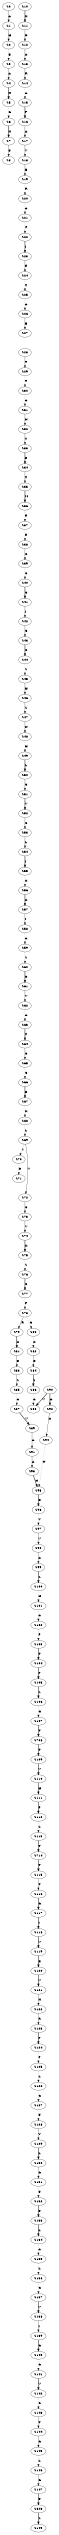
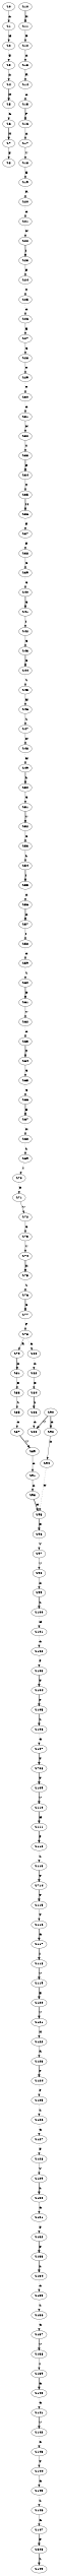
  strict digraph {
    edge [style=solid]
    S0
    S1
    S2
    S3
    S4
    S5
    S6
    S7
    S8
    S10
    S11
    S12
    S13
    S14
    S15
    S16
    S17
    S18
    S19
    S20
    S21
    S22
    S23
    S24
    S25
    S26
    S27
    S28
    S29
    S30
    S31
    S32
    S33
    S34
    S35
    S36
    S37
    S38
    S39
    S40
    S41
    S42
    S43
    S44
    S45
    S46
    S47
    S48
    S49
    S50
    S51
    S52
    S53
    S54
    S55
    S56
    S57
    S58
    S59
    S60
    S61
    S62
    S63
    S64
    S65
    S66
    S67
    S68
    S69
    S70
    S71
    S72
    S73
    S74
    S75
    S76
    S77
    S78
    S79
    S80
    S81
    S82
    S83
    S84
    S85
    S86
    S87
    S88
    S89
    S91
    S90
    S92
    S93
    S94
    S95
    S96
    S97
    S98
    S99
    S100
    S101
    S102
    S103
    S104
    S105
    S106
    S107
    n108 [label=S708]
    S109
    S110
    S111
    S112
    S113
    n114 [label=S714]
    S115
    S116
    S117
    S118
    S119
    S120
    S121
    S122
    S123
    S124
    S125
    S126
    S127
    S128
    S129
    S130
    S131
    S132
    S133
    S134
    S135
    S136
    S137
    S138
    S139
    S140
    S141
    S142
    S143
    S144
    S145
    S146
    S147
    n148 [label=S648]
    S149
    S0 -> S1 [label=A]
    S1 -> S2 [label=H]
    S2 -> S3 [label=E style=dotted]
    S3 -> S4 [label=A]
    S4 -> S5 [label=N style=bold]
    S5 -> S6 [label=G style=dotted]
    S6 -> S7 [label=K style=bold]
    S7 -> S8 [label=F]
    S10 -> S11 [label=K style=bold]
    S11 -> S12 [label=D]
    S12 -> S13 [label=A]
    S13 -> S14 [label=R]
    S14 -> S15 [label=A style=dotted]
    S15 -> S16 [label=P style=bold]
    S16 -> S17 [label=A]
    S17 -> S18 [label=V]
    S18 -> S19 [label=E]
    S19 -> S20 [label=R style=dotted]
    S20 -> S21 [label=A style=dotted]
-   S21 -> S22 [label=P style=dotted]
+   S21 -> S22 [label=N style=dotted]
    S22 -> S23 [label=I style=bold]
    S23 -> S24 [label=F]
    S24 -> S25 [label=T style=dotted]
    S25 -> S26 [label=A style=dotted]
    S26 -> S27 [label=E]
+   S27 -> S28 [label=G]
    S28 -> S29 [label=T]
    S29 -> S30 [label=T style=dotted]
    S30 -> S31 [label=A style=dotted]
    S31 -> S32 [label=N]
    S32 -> S33 [label=Y]
    S33 -> S34 [label=F style=bold]
    S34 -> S35 [label=T]
    S35 -> S36 [label=M style=bold]
    S36 -> S37 [label=F style=dotted]
    S37 -> S38 [label=F style=dotted]
    S38 -> S39 [label=G]
    S39 -> S40 [label=G style=dotted]
    S40 -> S41 [label=G style=bold]
    S41 -> S42 [label=I]
    S42 -> S43 [label=G]
    S43 -> S44 [label=C style=bold]
    S44 -> S45 [label=S style=dotted]
    S45 -> S46 [label=H]
    S46 -> S47 [label=S]
    S47 -> S48 [label=N]
    S48 -> S49 [label=H style=dotted]
    S49 -> S50 [label=L style=bold]
    S50 -> S51 [label=G]
    S51 -> S52 [label=V style=bold]
    S52 -> S53 [label=C]
    S53 -> S54 [label=L]
    S54 -> S55 [label=I style=bold]
    S55 -> S56 [label=A style=dotted]
    S56 -> S57 [label=A style=bold]
    S57 -> S58 [label=I]
    S58 -> S59 [label=A style=dotted]
    S59 -> S60 [label=S style=dotted]
    S60 -> S61 [label=D style=bold]
    S61 -> S62 [label=V]
    S62 -> S63 [label=A style=dotted]
    S63 -> S64 [label=T style=bold]
    S64 -> S65 [label=G]
    S65 -> S66 [label=G style=dotted]
    S66 -> S67 [label=E style=bold]
    S67 -> S68 [label=K style=dotted]
    S68 -> S69 [label=L style=dotted]
    S69 -> S70 [label=I style=dotted]
    S70 -> S71 [label=D style=dotted]
-   S69 -> S72 [label=V]
+   S71 -> S72 [label=V]
    S72 -> S73 [label=G]
    S73 -> S74 [label=V]
    S74 -> S75 [label=K style=bold]
    S75 -> S76 [label=S style=dotted]
    S76 -> S77 [label=C style=bold]
    S77 -> S78 [label=P style=dotted]
    S78 -> S79 [label=R]
    S78 -> S80 [label=G style=dotted]
    S79 -> S81 [label=A style=bold]
    S80 -> S82 [label=A style=dotted]
    S81 -> S83 [label=D]
    S82 -> S84 [label=D]
    S83 -> S85 [label=S]
    S84 -> S86 [label=S style=bold]
    S85 -> S87 [label=A style=dotted]
    S86 -> S88 [label=A style=dotted]
    S87 -> S89 [label=V style=bold]
    S89 -> S91 [label=A]
    S91 -> S93 [label=A]
    S90 -> S88 [label=V style=bold]
    S90 -> S92 [label=A style=bold]
    S92 -> S94 [label=A]
    S93 -> S95 [label=N style=bold]
    S94 -> S95 [label=N style=dotted]
    S95 -> S96 [label=D style=bold]
    S96 -> S97 [label=Y style=dotted]
    S97 -> S98 [label=V]
    S98 -> S99 [label=A]
    S99 -> S100 [label=S style=bold]
    S100 -> S101 [label=H style=dotted]
    S101 -> S102 [label=A style=dotted]
    S102 -> S103 [label=P style=dotted]
    S103 -> S104 [label=T style=bold]
    S104 -> S105 [label=P style=bold]
    S105 -> S106 [label=S style=bold]
    S106 -> S107 [label=Q style=dotted]
    S107 -> n108 [label=T style=bold]
    n108 -> S109 [label=T style=bold]
    S109 -> S110 [label=V style=bold]
    S110 -> S111 [label=H style=bold]
    S111 -> S112 [label=P style=bold]
    S112 -> S113 [label=L style=dotted]
    S113 -> n114 [label=T style=bold]
    n114 -> S115 [label=T style=bold]
    S115 -> S116 [label=T]
    S116 -> S117 [label=G style=bold]
    S117 -> S118 [label=I style=bold]
    S118 -> S119 [label=V style=bold]
    S119 -> S120 [label=E style=bold]
    S120 -> S121 [label=V style=bold]
    S121 -> S122 [label=K]
    S122 -> S123 [label=R]
    S123 -> S124 [label=P style=bold]
    S124 -> S125 [label=P style=dotted]
    S125 -> S126 [label=L style=dotted]
    S126 -> S127 [label=G style=dotted]
    S127 -> S128 [label=F style=dotted]
    S128 -> S129 [label=Y]
    S129 -> S130 [label=L style=bold]
    S130 -> S131 [label=G]
    S131 -> S132 [label=F style=dotted]
    S132 -> S133 [label=F style=bold]
    S133 -> S134 [label=L style=bold]
    S134 -> S135 [label=A style=dotted]
    S135 -> S136 [label=L style=dotted]
    S136 -> S137 [label=G style=dotted]
    S137 -> S138 [label=V style=bold]
    S138 -> S139 [label=I]
    S139 -> S140 [label=G style=bold]
    S140 -> S141 [label=G style=dotted]
    S141 -> S142 [label=V style=bold]
    S142 -> S143 [label=C style=dotted]
    S143 -> S144 [label=T]
    S144 -> S145 [label=G]
    S145 -> S146 [label=L style=dotted]
    S146 -> S147 [label=G]
    S147 -> n148 [label=F style=bold]
    n148 -> S149 [label=S style=bold]
  }
